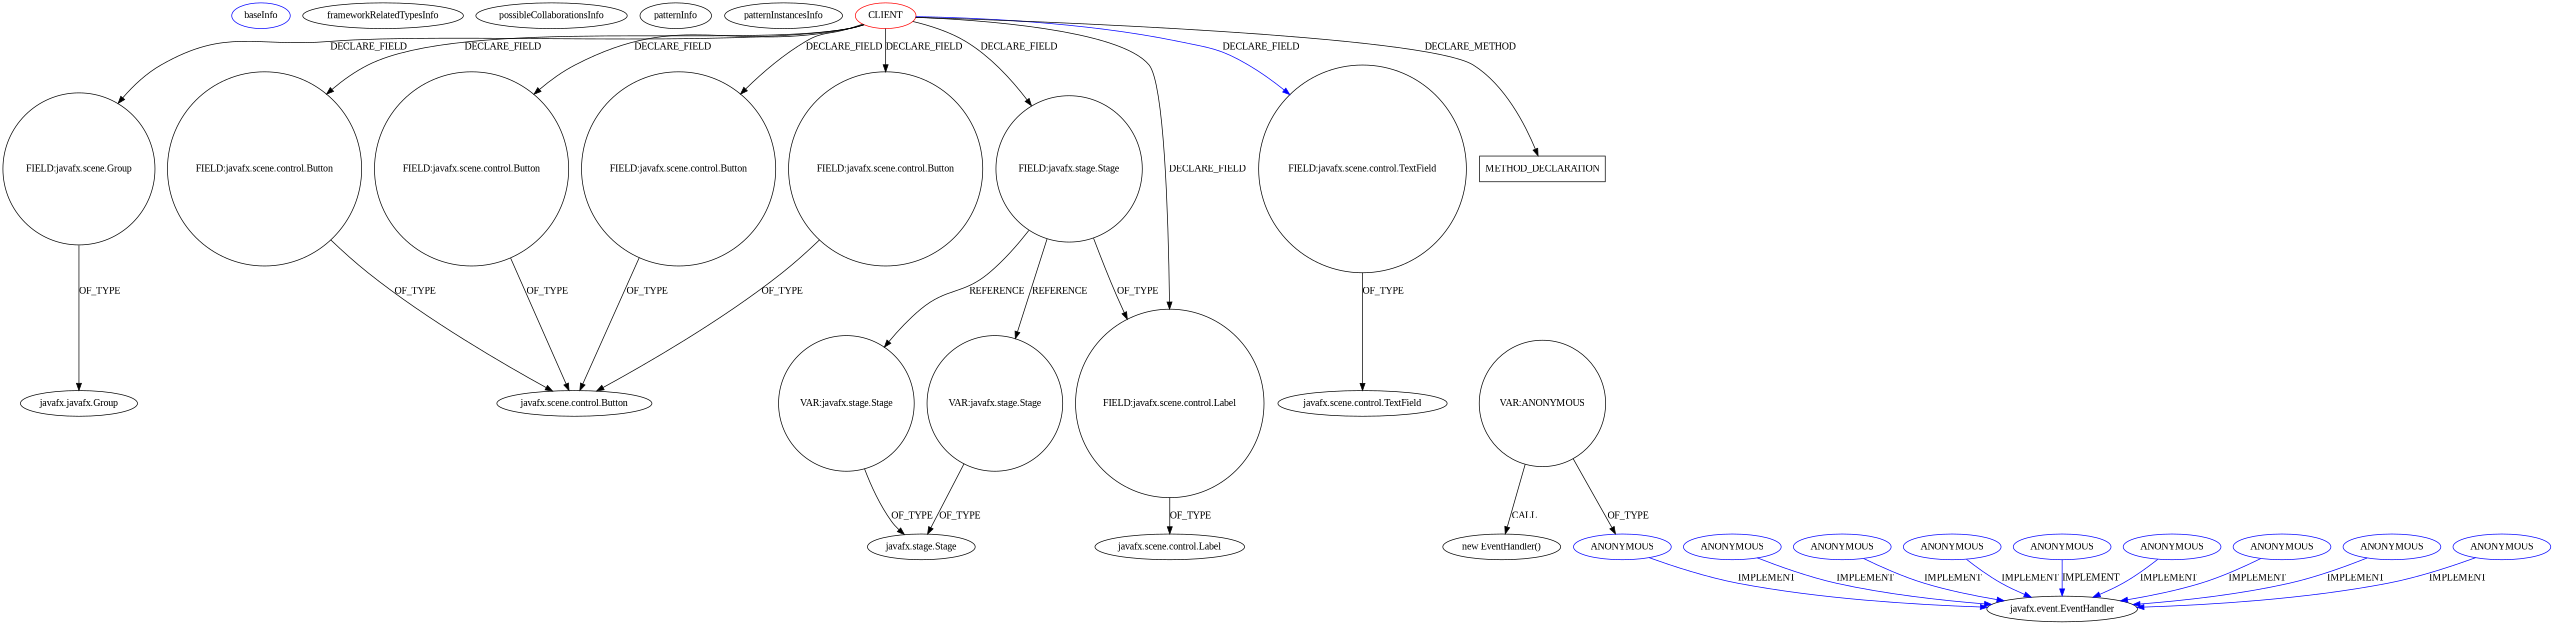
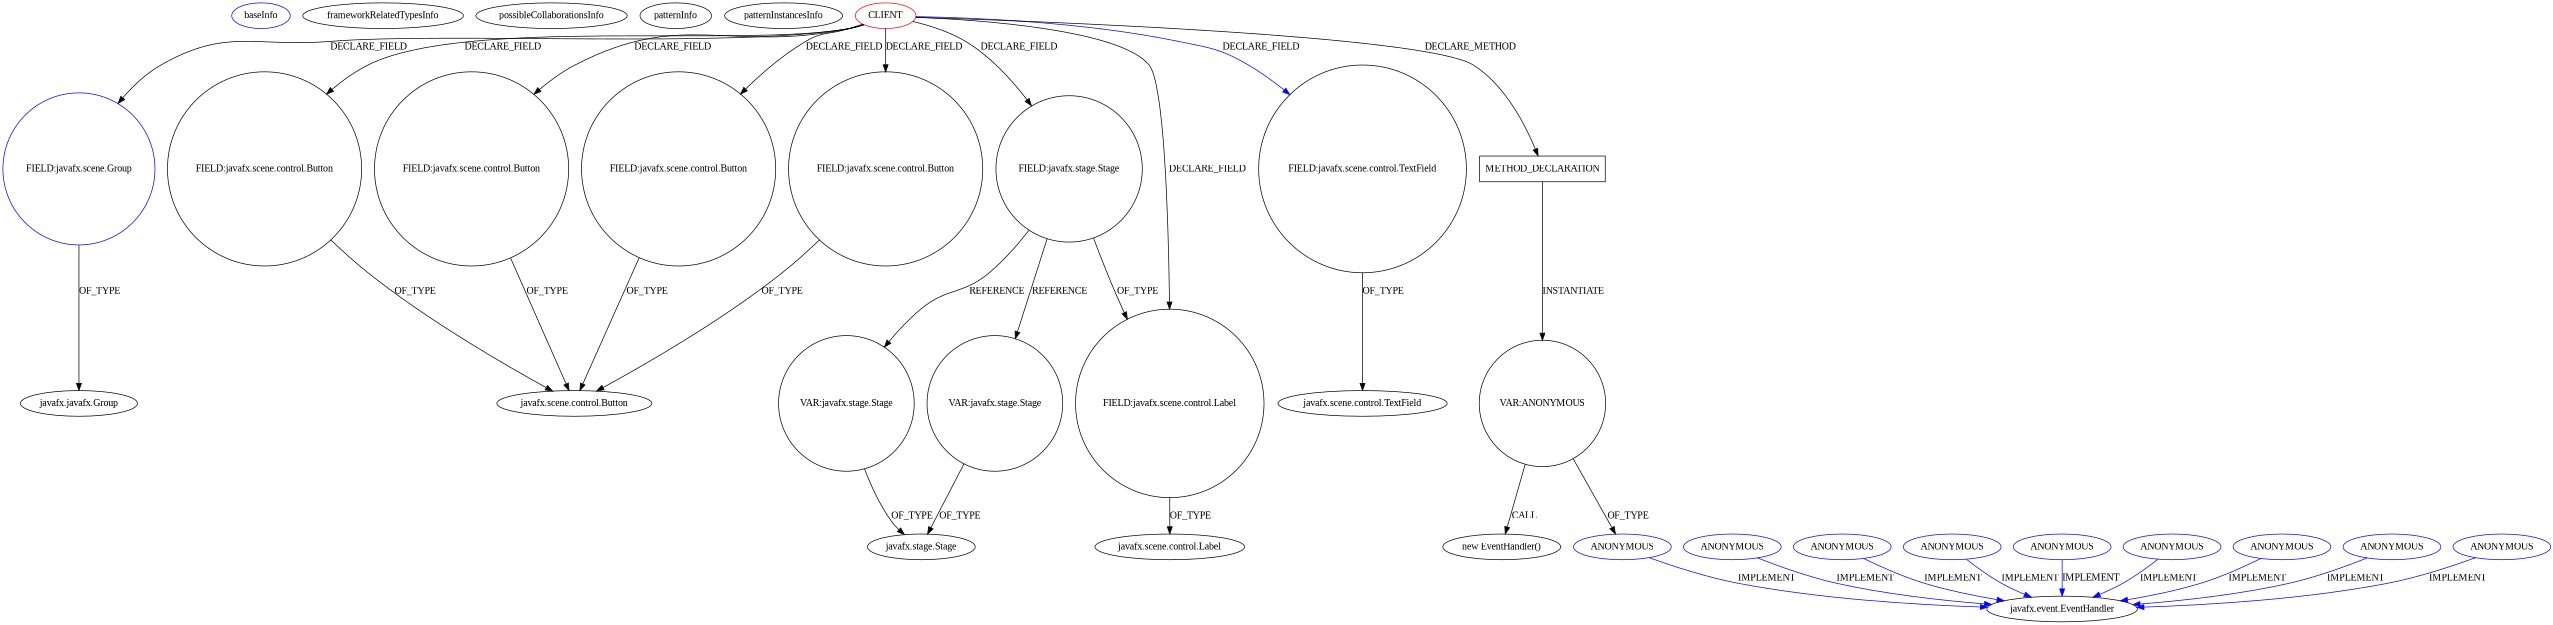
  digraph {
    fontname="Liberation Serif"
    node [fontname="Liberation Serif" isFrameworkType=false vertexType=REFERENCE_ANONYMOUS_DECLARATION]
    edge [fontname="Liberation Serif"]
    baseInfo [category=pattern color=blue graphId=1417 isAnonymous=false possibleRelation=false isFrameworkType="" vertexType=""]
    frameworkRelatedTypesInfo [isFrameworkType="" vertexType=""]
    possibleCollaborationsInfo [isFrameworkType="" vertexType=""]
    patternInfo [frequency=2.0 patternRootClient=0 isFrameworkType="" vertexType=""]
    patternInstancesInfo [0="joelburget-miftiwac~/joelburget-miftiwac/miftiwac-master/src/Dynamic_page.java~Dynamic_page~3333" 1="didygo-gce-display~/didygo-gce-display/gce-display-master/src/proto1/DashBoard.java~DashBoard~2407" isFrameworkType="" vertexType=""]
-   n6 [label="FIELD:javafx.scene.Group" shape=circle vertexType=FIELD_DECLARATION]
+   n6 [label="FIELD:javafx.scene.Group" shape=circle vertexType=FIELD_DECLARATION color=blue]
    n7 [label="javafx.javafx.Group" vertexType=FRAMEWORK_CLASS_TYPE]
    n8 [color=red label=CLIENT vertexType=ROOT_CLIENT_CLASS_DECLARATION]
    n9 [label="FIELD:javafx.scene.control.Button" shape=circle vertexType=FIELD_DECLARATION]
    n10 [label="FIELD:javafx.scene.control.Button" shape=circle vertexType=FIELD_DECLARATION]
    n11 [label="FIELD:javafx.scene.control.Button" shape=circle vertexType=FIELD_DECLARATION]
    n12 [label="FIELD:javafx.scene.control.Button" shape=circle vertexType=FIELD_DECLARATION]
    n13 [label="FIELD:javafx.stage.Stage" shape=circle vertexType=FIELD_DECLARATION]
    n14 [label="FIELD:javafx.scene.control.Label" shape=circle vertexType=FIELD_DECLARATION]
    n15 [label="FIELD:javafx.scene.control.TextField" shape=circle vertexType=FIELD_DECLARATION]
    n16 [label=METHOD_DECLARATION shape=box vertexType=CLIENT_METHOD_DECLARATION]
    n17 [label="javafx.scene.control.Button" vertexType=FRAMEWORK_CLASS_TYPE]
    n18 [label="VAR:javafx.stage.Stage" shape=circle vertexType=VARIABLE_EXPRESION]
    n19 [label="VAR:javafx.stage.Stage" shape=circle vertexType=VARIABLE_EXPRESION]
    n20 [label="javafx.scene.control.Label" vertexType=FRAMEWORK_CLASS_TYPE]
    n21 [label="javafx.scene.control.TextField" vertexType=FRAMEWORK_CLASS_TYPE]
    n22 [label="VAR:ANONYMOUS" shape=circle vertexType=VARIABLE_EXPRESION]
    n23 [label="javafx.stage.Stage" vertexType=FRAMEWORK_CLASS_TYPE]
    n24 [color=blue label=ANONYMOUS]
    n25 [label="new EventHandler()" vertexType=CONSTRUCTOR_CALL]
    n26 [label="javafx.event.EventHandler" vertexType=FRAMEWORK_INTERFACE_TYPE]
    n27 [color=blue label=ANONYMOUS]
    n28 [color=blue label=ANONYMOUS]
    n29 [color=blue label=ANONYMOUS]
    n30 [color=blue label=ANONYMOUS]
    n31 [color=blue label=ANONYMOUS]
    n32 [color=blue label=ANONYMOUS]
    n33 [color=blue label=ANONYMOUS]
    n34 [color=blue label=ANONYMOUS]
    n6 -> n7 [label=OF_TYPE]
    n8 -> n6 [label=DECLARE_FIELD]
    n8 -> n9 [label=DECLARE_FIELD]
    n8 -> n10 [label=DECLARE_FIELD]
    n8 -> n11 [label=DECLARE_FIELD]
    n8 -> n12 [label=DECLARE_FIELD]
    n8 -> n13 [label=DECLARE_FIELD]
    n8 -> n14 [label=DECLARE_FIELD]
    n8 -> n15 [color=blue label=DECLARE_FIELD]
    n8 -> n16 [label=DECLARE_METHOD]
    n9 -> n17 [label=OF_TYPE]
    n10 -> n17 [label=OF_TYPE]
    n11 -> n17 [label=OF_TYPE]
    n12 -> n17 [label=OF_TYPE]
    n13 -> n14 [label=OF_TYPE]
    n13 -> n18 [label=REFERENCE]
    n13 -> n19 [label=REFERENCE]
    n14 -> n20 [label=OF_TYPE]
    n15 -> n21 [label=OF_TYPE]
+   n16 -> n22 [label=INSTANTIATE]
    n18 -> n23 [label=OF_TYPE]
    n19 -> n23 [label=OF_TYPE]
    n22 -> n24 [label=OF_TYPE]
    n22 -> n25 [label=CALL]
    n24 -> n26 [color=blue label=IMPLEMENT]
    n27 -> n26 [color=blue label=IMPLEMENT]
    n28 -> n26 [color=blue label=IMPLEMENT]
    n29 -> n26 [color=blue label=IMPLEMENT]
    n30 -> n26 [color=blue label=IMPLEMENT]
    n31 -> n26 [color=blue label=IMPLEMENT]
    n32 -> n26 [color=blue label=IMPLEMENT]
    n33 -> n26 [color=blue label=IMPLEMENT]
    n34 -> n26 [color=blue label=IMPLEMENT]
  }
